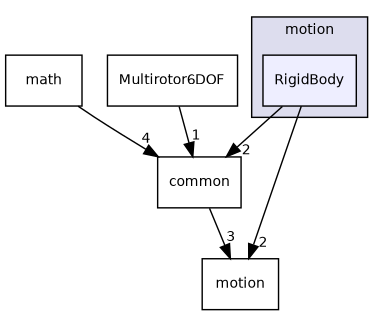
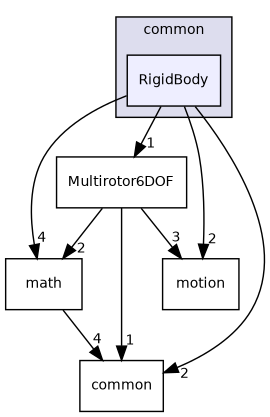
  digraph {
    compound=true
    node [fontname=Helvetica fontsize=10 shape=box]
    edge [headlabel=2 labeldistance=1.5 labelfontname=Helvetica labelfontsize=10]
    n1 [fillcolor="#eeeeff" label=RigidBody pencolor=black style=filled]
    n2 [label=common]
    n3 [label=motion]
    n4 [label=math]
    n5 [label=Multirotor6DOF]
    subgraph cluster_1 {
      bgcolor="#ddddee"
      fontname=Helvetica
      fontsize=10
-     label=motion
+     label=common
      pencolor=black
      n1
    }
    n1 -> n2
    n1 -> n3
+   n1 -> n4 [headlabel=4]
+   n1 -> n5 [headlabel=1]
    n4 -> n2 [headlabel=4]
    n5 -> n2 [headlabel=1]
-   n2 -> n3 [headlabel=3]
+   n5 -> n3 [headlabel=3]
+   n5 -> n4
  }
